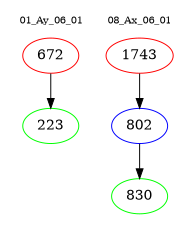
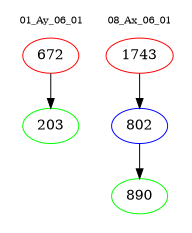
  digraph {
    node [color=red]
    edge [color=black]
    n1 [label=672]
-   n2 [color=green label=223]
+   n2 [color=green label=203]
    n3 [label=1743]
    n4 [color=blue label=802]
-   n5 [color=green label=830]
+   n5 [color=green label=890]
    subgraph cluster_1 {
      color=white
      fontsize=10
      label="01_Ay_06_01"
      n1
      n2
    }
    subgraph cluster_2 {
      color=white
      fontsize=10
      label="08_Ax_06_01"
      n3
      n4
      n5
    }
    n1 -> n2
    n3 -> n4
    n4 -> n5
  }
